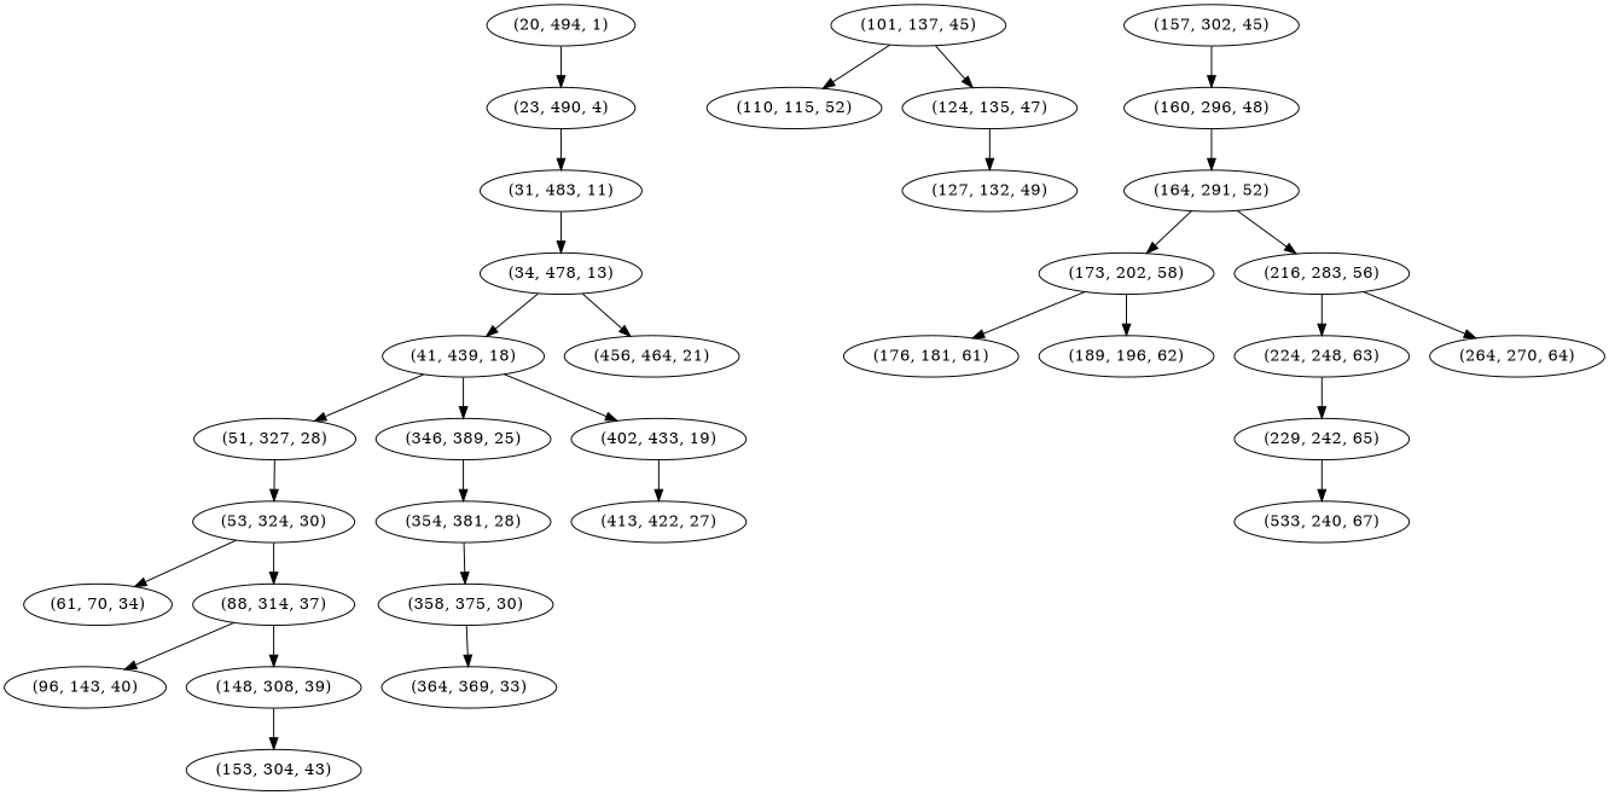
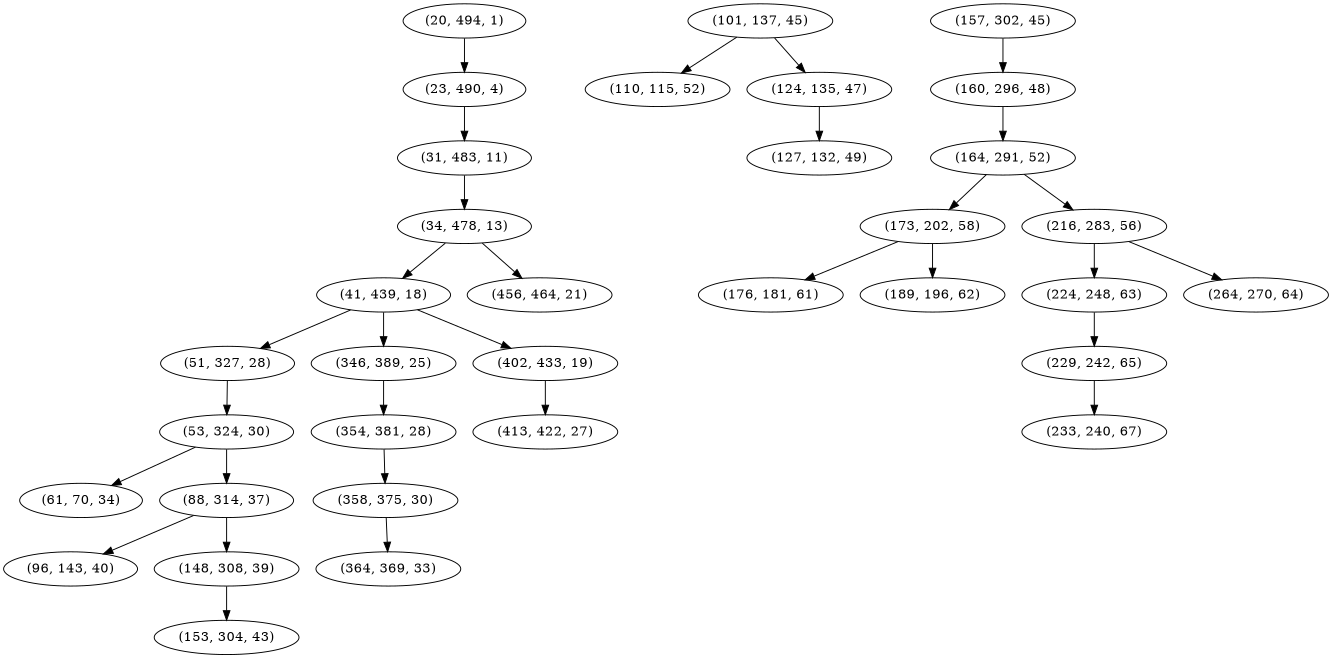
  digraph {
    "(20, 494, 1)"
    "(23, 490, 4)"
    "(31, 483, 11)"
    "(34, 478, 13)"
    "(41, 439, 18)"
    "(456, 464, 21)"
    "(51, 327, 28)"
    "(346, 389, 25)"
    "(402, 433, 19)"
    "(53, 324, 30)"
    "(354, 381, 28)"
    "(413, 422, 27)"
    "(61, 70, 34)"
    "(88, 314, 37)"
    "(96, 143, 40)"
    "(148, 308, 39)"
    "(153, 304, 43)"
    "(101, 137, 45)"
    "(110, 115, 52)"
    "(124, 135, 47)"
    "(127, 132, 49)"
    "(157, 302, 45)"
    "(160, 296, 48)"
    "(164, 291, 52)"
    "(173, 202, 58)"
    "(216, 283, 56)"
    "(176, 181, 61)"
    "(189, 196, 62)"
    "(224, 248, 63)"
    "(264, 270, 64)"
    "(229, 242, 65)"
-   "(233, 240, 67)" [label="(533, 240, 67)"]
+   "(233, 240, 67)"
    "(358, 375, 30)"
    "(364, 369, 33)"
    "(20, 494, 1)" -> "(23, 490, 4)"
    "(23, 490, 4)" -> "(31, 483, 11)"
    "(31, 483, 11)" -> "(34, 478, 13)"
    "(34, 478, 13)" -> "(41, 439, 18)"
    "(34, 478, 13)" -> "(456, 464, 21)"
    "(41, 439, 18)" -> "(51, 327, 28)"
    "(41, 439, 18)" -> "(346, 389, 25)"
    "(41, 439, 18)" -> "(402, 433, 19)"
    "(51, 327, 28)" -> "(53, 324, 30)"
    "(346, 389, 25)" -> "(354, 381, 28)"
    "(402, 433, 19)" -> "(413, 422, 27)"
    "(53, 324, 30)" -> "(61, 70, 34)"
    "(53, 324, 30)" -> "(88, 314, 37)"
    "(354, 381, 28)" -> "(358, 375, 30)"
    "(88, 314, 37)" -> "(96, 143, 40)"
    "(88, 314, 37)" -> "(148, 308, 39)"
    "(148, 308, 39)" -> "(153, 304, 43)"
    "(101, 137, 45)" -> "(110, 115, 52)"
    "(101, 137, 45)" -> "(124, 135, 47)"
    "(124, 135, 47)" -> "(127, 132, 49)"
    "(157, 302, 45)" -> "(160, 296, 48)"
    "(160, 296, 48)" -> "(164, 291, 52)"
    "(164, 291, 52)" -> "(173, 202, 58)"
    "(164, 291, 52)" -> "(216, 283, 56)"
    "(173, 202, 58)" -> "(176, 181, 61)"
    "(173, 202, 58)" -> "(189, 196, 62)"
    "(216, 283, 56)" -> "(224, 248, 63)"
    "(216, 283, 56)" -> "(264, 270, 64)"
    "(224, 248, 63)" -> "(229, 242, 65)"
    "(229, 242, 65)" -> "(233, 240, 67)"
    "(358, 375, 30)" -> "(364, 369, 33)"
  }
